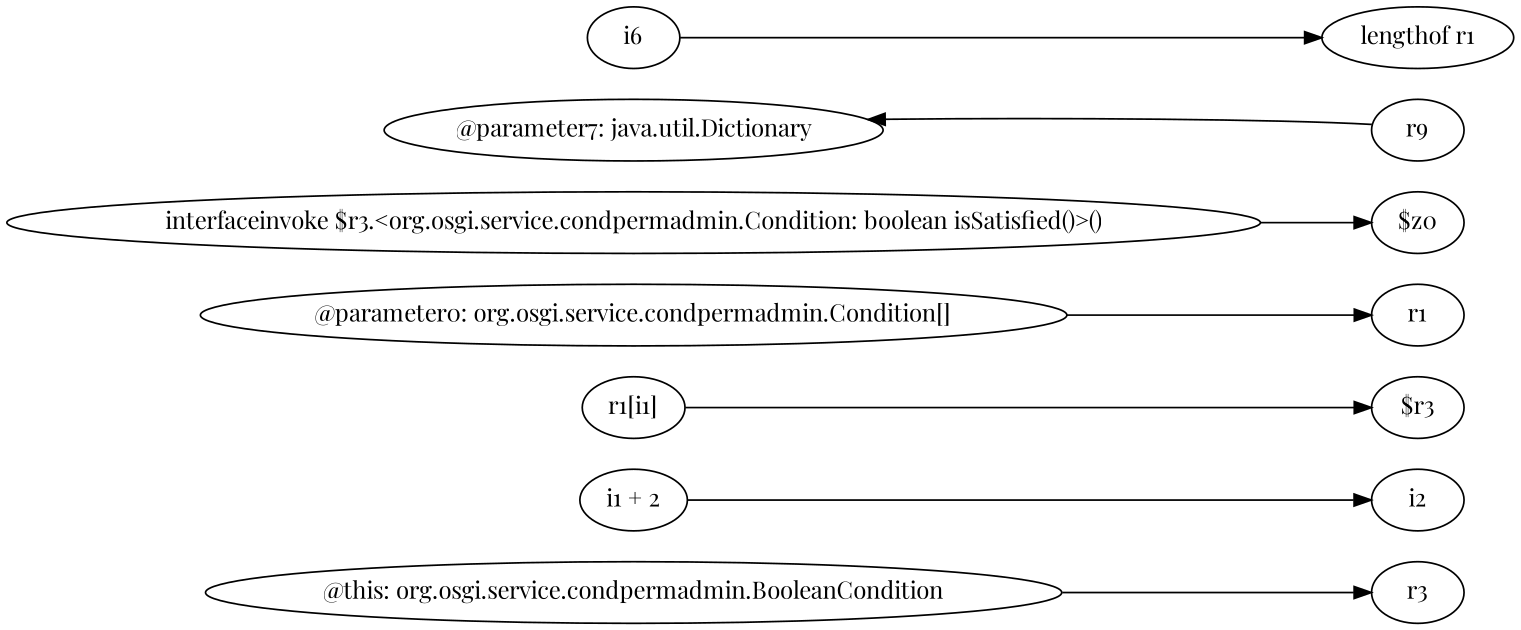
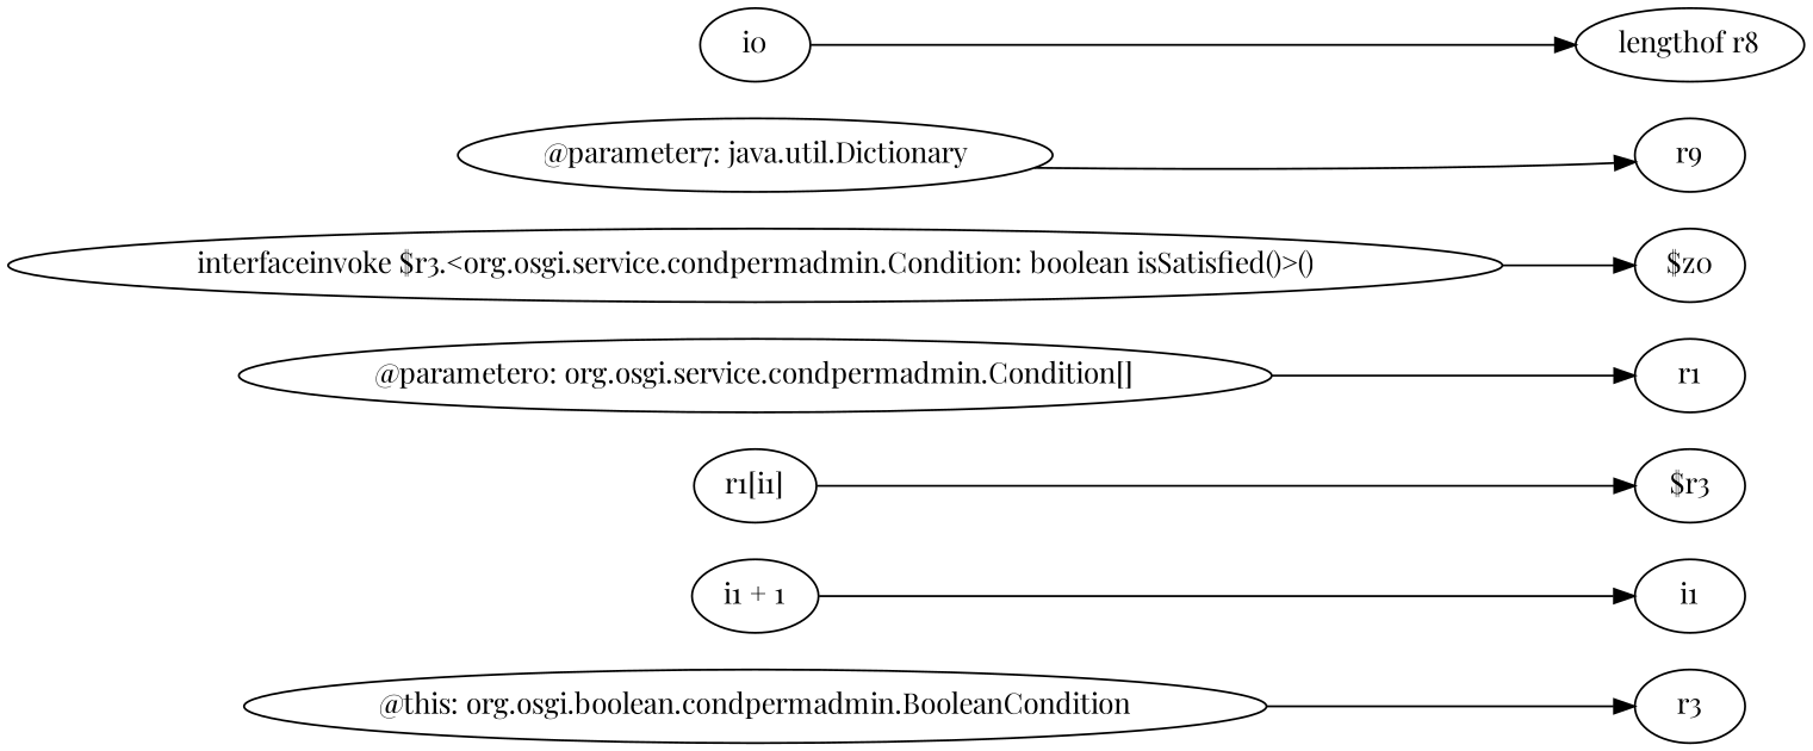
  digraph {
    fontname="Playfair Display"
    rankdir=LR
    node [fontname="Playfair Display"]
    edge [fontname="Playfair Display"]
-   n1 [label="@this: org.osgi.service.condpermadmin.BooleanCondition"]
+   n1 [label="@this: org.osgi.boolean.condpermadmin.BooleanCondition"]
    n2 [label=r3]
-   n3 [label=i2]
+   n3 [label=i1]
    n4 [label="r1[i1]"]
    n5 [label="$r3"]
-   n6 [label="i1 + 2"]
+   n6 [label="i1 + 1"]
    n7 [label="@parameter0: org.osgi.service.condpermadmin.Condition[]"]
    n8 [label=r1]
    n9 [label="interfaceinvoke $r3.<org.osgi.service.condpermadmin.Condition: boolean isSatisfied()>()"]
    n10 [label="$z0"]
    n11 [label="@parameter7: java.util.Dictionary"]
    n12 [label=r9]
-   n13 [label="lengthof r1"]
-   n14 [label=i6]
+   n13 [label="lengthof r8"]
+   n14 [label=i0]
    n1 -> n2
    n4 -> n5
    n6 -> n3
    n7 -> n8
    n9 -> n10
-   n12 -> n11
+   n11 -> n12
    n14 -> n13
  }
